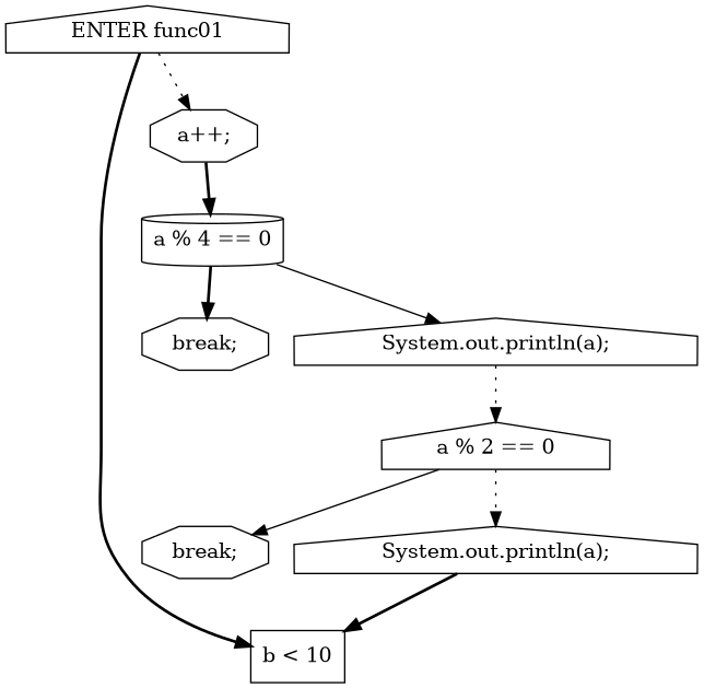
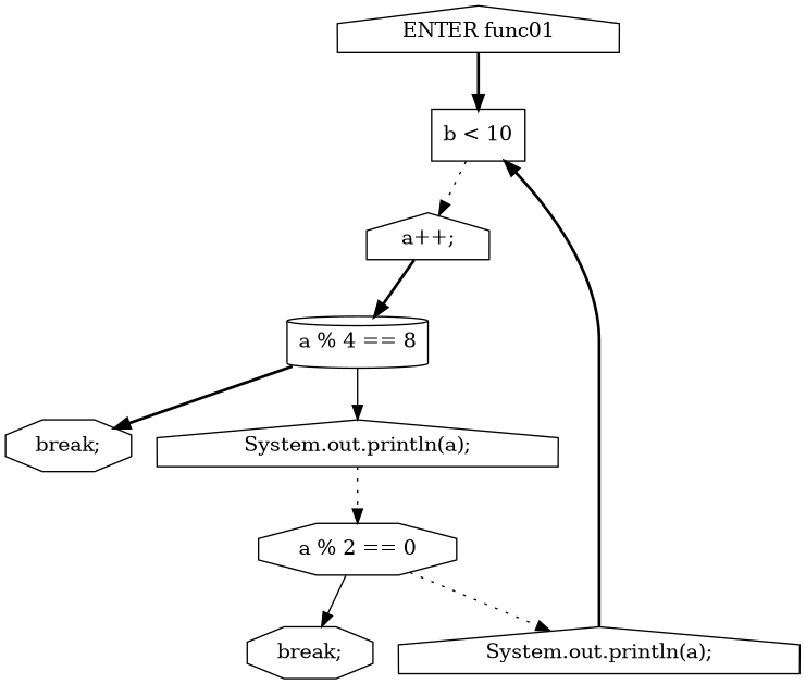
  digraph {
    node [shape=house]
    edge [style=bold]
    n1 [label="ENTER func01"]
    n2 [label="b < 10" shape=box]
-   n3 [label="a++;" shape=octagon]
-   n4 [label="a % 4 == 0" shape=cylinder]
+   n3 [label="a++;"]
+   n4 [label="a % 4 == 8" shape=cylinder]
    n5 [label="break;" shape=octagon]
    n6 [label="System.out.println(a);"]
-   n7 [label="a % 2 == 0"]
+   n7 [label="a % 2 == 0" shape=octagon]
    n8 [label="break;" shape=octagon]
    n9 [label="System.out.println(a);"]
    n1 -> n2
-   n1 -> n3 [style=dotted]
+   n2 -> n3 [style=dotted]
    n3 -> n4
    n4 -> n5
    n4 -> n6 [style=solid]
    n6 -> n7 [style=dotted]
    n7 -> n8 [style=solid]
    n7 -> n9 [style=dotted]
    n9 -> n2
  }
